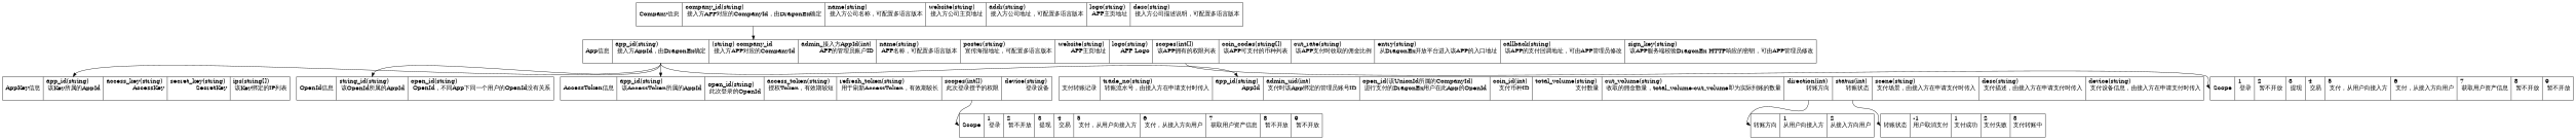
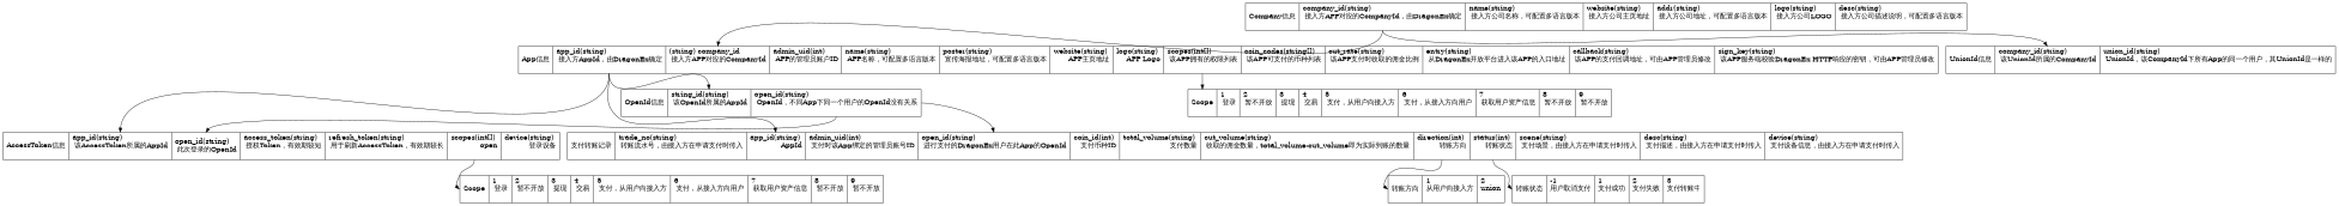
  digraph {
    rankdir=TB
    node [fontsize=16 shape=record]
    edge [headport=app_id tailport=app_id]
-   n1 [label="Company信息\n    | <company_id> company_id(string) \l 接入方APP对应的CompanyId，由DragonEx确定\r\n    | name(string) \l 接入方公司名称，可配置多语言版本\r\n    | website(string) \l 接入方公司主页地址\r\n    | addr(string) \l 接入方公司地址，可配置多语言版本\r\n    | logo(string) \l APP主页地址\r\n    | desc(string) \l 接入方公司描述说明，可配置多语言版本\r\n    "]
-   n2 [label="App信息\n    | <app_id> app_id(string) \l 接入方AppId，由DragonEx确定\r\n    | <company_id>(string) company_id \l 接入方APP对应的CompanyId\r\n    | admin_接入方AppId(int) \l APP的管理员账户ID\r\n    | name(string) \l APP名称，可配置多语言版本\r\n    | poster(string) \l 宣传海报地址，可配置多语言版本\r\n    | website(string) \l APP主页地址\r\n    | logo(string) \l APP Logo\r\n    | <scopes> scopes(int[]) \l 该APP拥有的权限列表\r\n    | coin_codes(string[]) \l 该APP可支付的币种列表\r\n    | cut_rate(string) \l 该APP支付时收取的佣金比例\r\n    | entry(string) \l 从DragonEx开放平台进入该APP的入口地址\r\n    | callback(string) \l 该APP的支付回调地址，可由APP管理员修改\r\n    | sign_key(string) \l 该APP服务端校验DragonEx HTTP响应的密钥，可由APP管理员修改\r\n    "]
+   n1 [label="Company信息\n    | <company_id> company_id(string) \l 接入方APP对应的CompanyId，由DragonEx确定\r\n    | name(string) \l 接入方公司名称，可配置多语言版本\r\n    | website(string) \l 接入方公司主页地址\r\n    | addr(string) \l 接入方公司地址，可配置多语言版本\r\n    | logo(string) \l 接入方公司LOGO\r\n    | desc(string) \l 接入方公司描述说明，可配置多语言版本\r\n    "]
+   n2 [label="App信息\n    | <app_id> app_id(string) \l 接入方AppId，由DragonEx确定\r\n    | <company_id>(string) company_id \l 接入方APP对应的CompanyId\r\n    | admin_uid(int) \l APP的管理员账户ID\r\n    | name(string) \l APP名称，可配置多语言版本\r\n    | poster(string) \l 宣传海报地址，可配置多语言版本\r\n    | website(string) \l APP主页地址\r\n    | logo(string) \l APP Logo\r\n    | <scopes> scopes(int[]) \l 该APP拥有的权限列表\r\n    | coin_codes(string[]) \l 该APP可支付的币种列表\r\n    | cut_rate(string) \l 该APP支付时收取的佣金比例\r\n    | entry(string) \l 从DragonEx开放平台进入该APP的入口地址\r\n    | callback(string) \l 该APP的支付回调地址，可由APP管理员修改\r\n    | sign_key(string) \l 该APP服务端校验DragonEx HTTP响应的密钥，可由APP管理员修改\r\n    "]
+   n3 [label="UnionId信息\n    | <company_id> company_id(string) \l 该UnionId所属的CompanyId\r\n    | union_id(string) \l UnionId，该CompanyId下所有App的同一个用户，其UnionId是一样的\r\n    "]
    n4 [label="<scopes> Scope\n    | <1> 1 \l 登录\r\n    | <2> 2 \l 暂不开放\r\n    | <3> 3 \l 提现\r\n    | <4> 4 \l 交易\r\n    | <5> 5 \l 支付，从用户向接入方\r\n    | <6> 6 \l 支付，从接入方向用户\r\n    | <7> 7 \l 获取用户资产信息\r\n    | <8> 8 \l 暂不开放\r\n    | <9> 9 \l 暂不开放\r\n    "]
-   n5 [label="AppKey信息\n    | <app_id> app_id(string) \l 该Key所属的AppId\r\n    | access_key(string) \l AccessKey\r\n    | secret_key(string) \l SecretKey\r\n    | ips(string[]) \l 该Key绑定的IP列表\r\n    "]
    n6 [label="OpenId信息\n    | <app_id> string_id(string) \l 该OpenId所属的AppId\r\n    | <open_id> open_id(string) \l OpenId，不同App下同一个用户的OpenId没有关系\r\n    "]
-   n7 [label="AccessToken信息\n    | <app_id> app_id(string) \l 该AccessToken所属的AppId\r\n    | <open_id> open_id(string) \l 此次登录的OpenId\n    | access_token(string) \l 授权Token，有效期较短\r\n    | refresh_token(string) \l 用于刷新AccessToken，有效期较长\r\n    | <scopes> scopes(int[]) \l 此次登录授予的权限\r\n    | device(string) \l 登录设备\r\n    "]
-   n8 [label="支付转账记录\n    | trade_no(string) \l 转账流水号，由接入方在申请支付时传入\r\n    | <app_id> app_id(string) \l AppId\r\n    | admin_uid(int) \l 支付时该App绑定的管理员账号ID\r\n    | <open_id> open_id(该UnionId所属的CompanyId) \l 进行支付的DragonEx用户在此App的OpenId\r\n    | coin_id(int) \l 支付币种ID\r\n    | total_volume(string) \l 支付数量\r\n    | cut_volume(string) \l 收取的佣金数量，total_volume-cut_volume即为实际到账的数量\r\n    | <direction> direction(int) \l 转账方向\r\n    | <status> status(int) \l 转账状态\r\n    | scene(string) \l 支付场景，由接入方在申请支付时传入\r\n    | desc(string) \l 支付描述，由接入方在申请支付时传入\r\n    | device(string) \l 支付设备信息，由接入方在申请支付时传入\r\n    "]
+   n7 [label="AccessToken信息\n    | <app_id> app_id(string) \l 该AccessToken所属的AppId\r\n    | <open_id> open_id(string) \l 此次登录的OpenId\n    | access_token(string) \l 授权Token，有效期较短\r\n    | refresh_token(string) \l 用于刷新AccessToken，有效期较长\r\n    | <scopes> scopes(int[]) \l open\r\n    | device(string) \l 登录设备\r\n    "]
+   n8 [label="支付转账记录\n    | trade_no(string) \l 转账流水号，由接入方在申请支付时传入\r\n    | <app_id> app_id(string) \l AppId\r\n    | admin_uid(int) \l 支付时该App绑定的管理员账号ID\r\n    | <open_id> open_id(string) \l 进行支付的DragonEx用户在此App的OpenId\r\n    | coin_id(int) \l 支付币种ID\r\n    | total_volume(string) \l 支付数量\r\n    | cut_volume(string) \l 收取的佣金数量，total_volume-cut_volume即为实际到账的数量\r\n    | <direction> direction(int) \l 转账方向\r\n    | <status> status(int) \l 转账状态\r\n    | scene(string) \l 支付场景，由接入方在申请支付时传入\r\n    | desc(string) \l 支付描述，由接入方在申请支付时传入\r\n    | device(string) \l 支付设备信息，由接入方在申请支付时传入\r\n    "]
    n9 [label="<scopes> Scope\n    | <1> 1 \l 登录\r\n    | <2> 2 \l 暂不开放\r\n    | <3> 3 \l 提现\r\n    | <4> 4 \l 交易\r\n    | <5> 5 \l 支付，从用户向接入方\r\n    | <6> 6 \l 支付，从接入方向用户\r\n    | <7> 7 \l 获取用户资产信息\r\n    | <8> 8 \l 暂不开放\r\n    | <9> 9 \l 暂不开放\r\n    "]
-   n10 [label="<direction> 转账方向\n    | <1> 1\l从用户向接入方\r\n    | <2> 2\l从接入方向用户\r\n    "]
+   n10 [label="<direction> 转账方向\n    | <1> 1\l从用户向接入方\r\n    | <2> 2\lunion\r\n    "]
    n11 [label="<status> 转账状态\n    | <-1> -1\l用户取消支付\r\n    | <1> 1\l支付成功\r\n    | <2> 2\l支付失败\r\n    | <3> 3\l支付转账中\r\n    "]
    n1 -> n2 [headport=company_id tailport=company_id]
+   n1 -> n3 [headport=company_id tailport=company_id]
    n2 -> n4 [headport=scopes tailport=scopes]
-   n2 -> n5
    n2 -> n6
    n2 -> n7
    n2 -> n8
+   n6 -> n7 [headport=open_id tailport=open_id]
+   n6 -> n8 [headport=open_id tailport=open_id]
    n7 -> n9 [headport=scopes tailport=scopes]
    n8 -> n10 [headport=direction tailport=direction]
    n8 -> n11 [headport=status tailport=status]
  }
